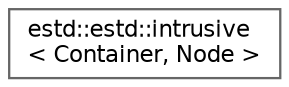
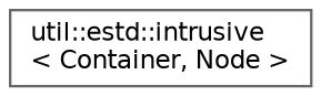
  digraph {
    rankdir=LR
-   n1 [color=grey40 fillcolor=white fontname=Helvetica fontsize=10 height=0.2 label="estd::estd::intrusive\l\< Container, Node \>" shape=box style=filled width=0.4]
+   n1 [color=grey40 fillcolor=white fontname=Helvetica fontsize=10 height=0.2 label="util::estd::intrusive\l\< Container, Node \>" shape=box style=filled width=0.4]
  }
